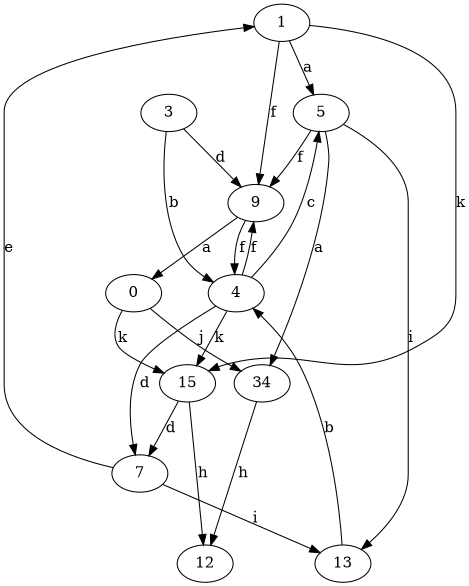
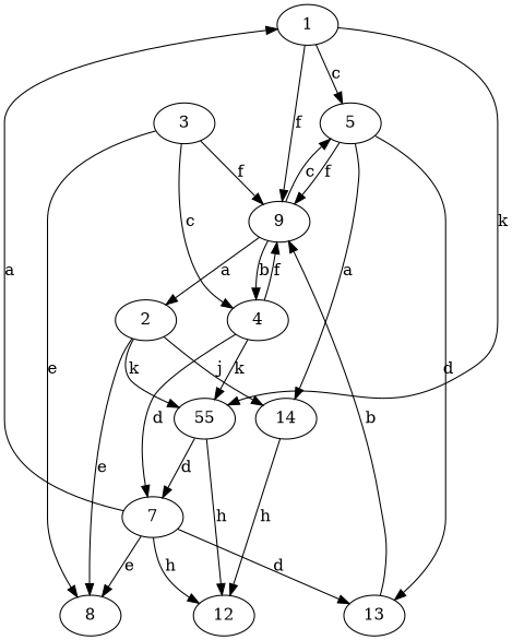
  strict digraph {
    1
    5
    9
-   15
-   14 [label=34]
+   15 [label=55]
+   14
    13
-   2 [label=0]
+   2
    4
    7
    n10 [label=12]
+   8
    n12 [label=3]
-   1 -> 5 [label=a]
+   1 -> 5 [label=c]
    1 -> 9 [label=f]
    1 -> 15 [label=k]
    5 -> 9 [label=f]
    5 -> 14 [label=a]
-   5 -> 13 [label=i]
-   4 -> 5 [label=c]
+   5 -> 13 [label=d]
+   9 -> 5 [label=c]
    9 -> 2 [label=a]
-   9 -> 4 [label=f]
+   9 -> 4 [label=b]
    15 -> 7 [label=d]
    15 -> n10 [label=h]
    14 -> n10 [label=h]
-   13 -> 4 [label=b]
+   13 -> 9 [label=b]
    2 -> 15 [label=k]
    2 -> 14 [label=j]
+   2 -> 8 [label=e]
    4 -> 9 [label=f]
    4 -> 15 [label=k]
    4 -> 7 [label=d]
-   7 -> 1 [label=e]
-   7 -> 13 [label=i]
-   n12 -> 9 [label=d]
-   n12 -> 4 [label=b]
+   7 -> 1 [label=a]
+   7 -> 13 [label=d]
+   7 -> n10 [label=h]
+   7 -> 8 [label=e]
+   n12 -> 9 [label=f]
+   n12 -> 4 [label=c]
+   n12 -> 8 [label=e]
  }
